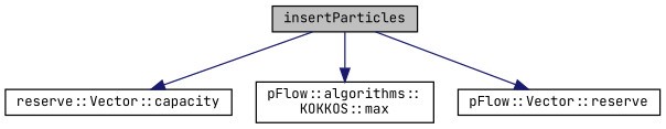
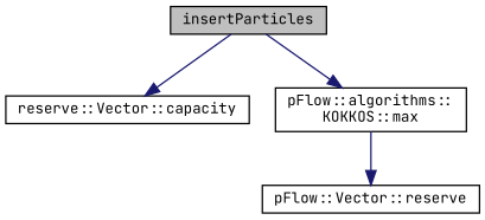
  digraph {
    fontname="JetBrains Mono"
    rankdir=TB
    node [color=black fillcolor=white fontname="JetBrains Mono" fontsize=10 shape=record style=filled]
    edge [color=midnightblue fontname="JetBrains Mono" fontsize=10 labelfontname=Helvetica labelfontsize=10 style=solid]
    n1 [fillcolor=grey75 fontcolor=black height=0.2 label=insertParticles width=0.4]
    n2 [height=0.2 label="reserve::Vector::capacity" width=0.4]
    n3 [height=0.2 label="pFlow::algorithms::\lKOKKOS::max" width=0.4]
    n4 [height=0.2 label="pFlow::Vector::reserve" width=0.4]
    n1 -> n2
    n1 -> n3
-   n1 -> n4
+   n3 -> n4
  }
